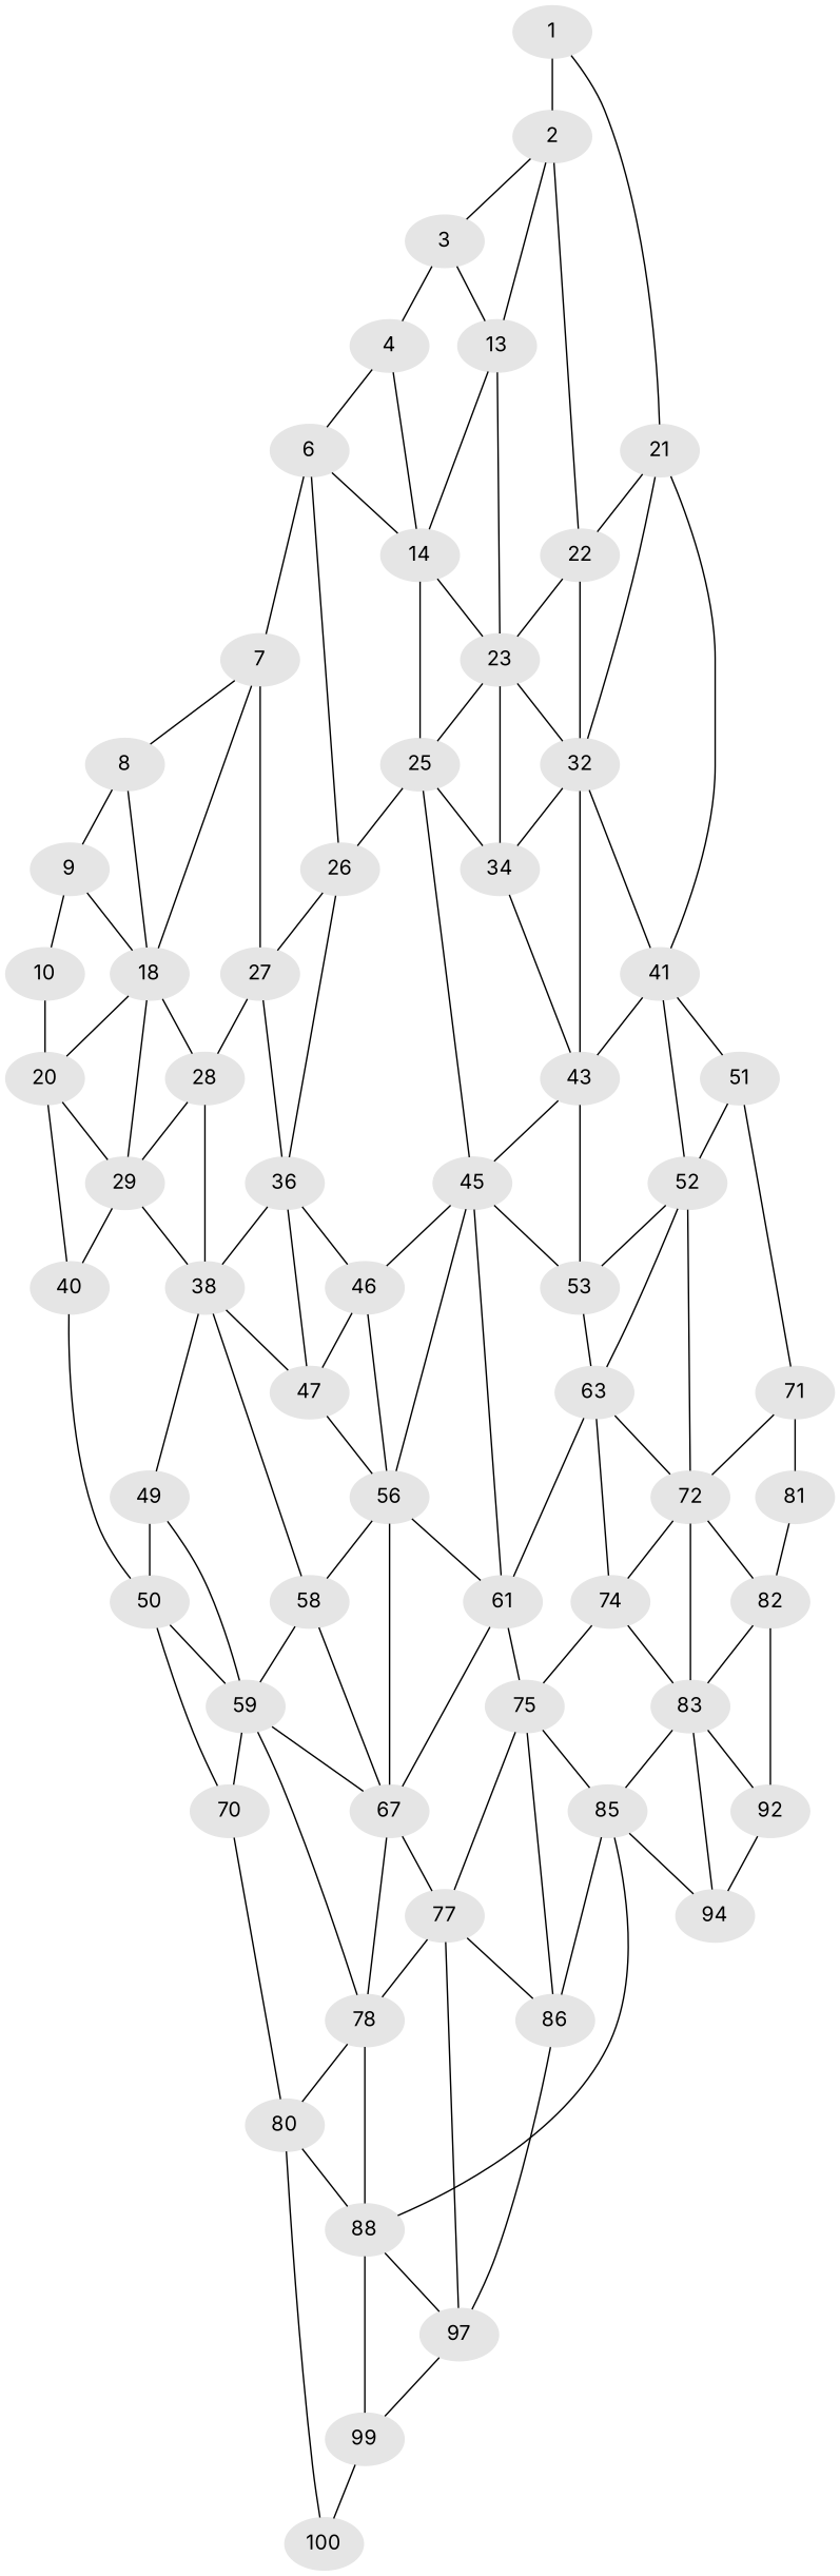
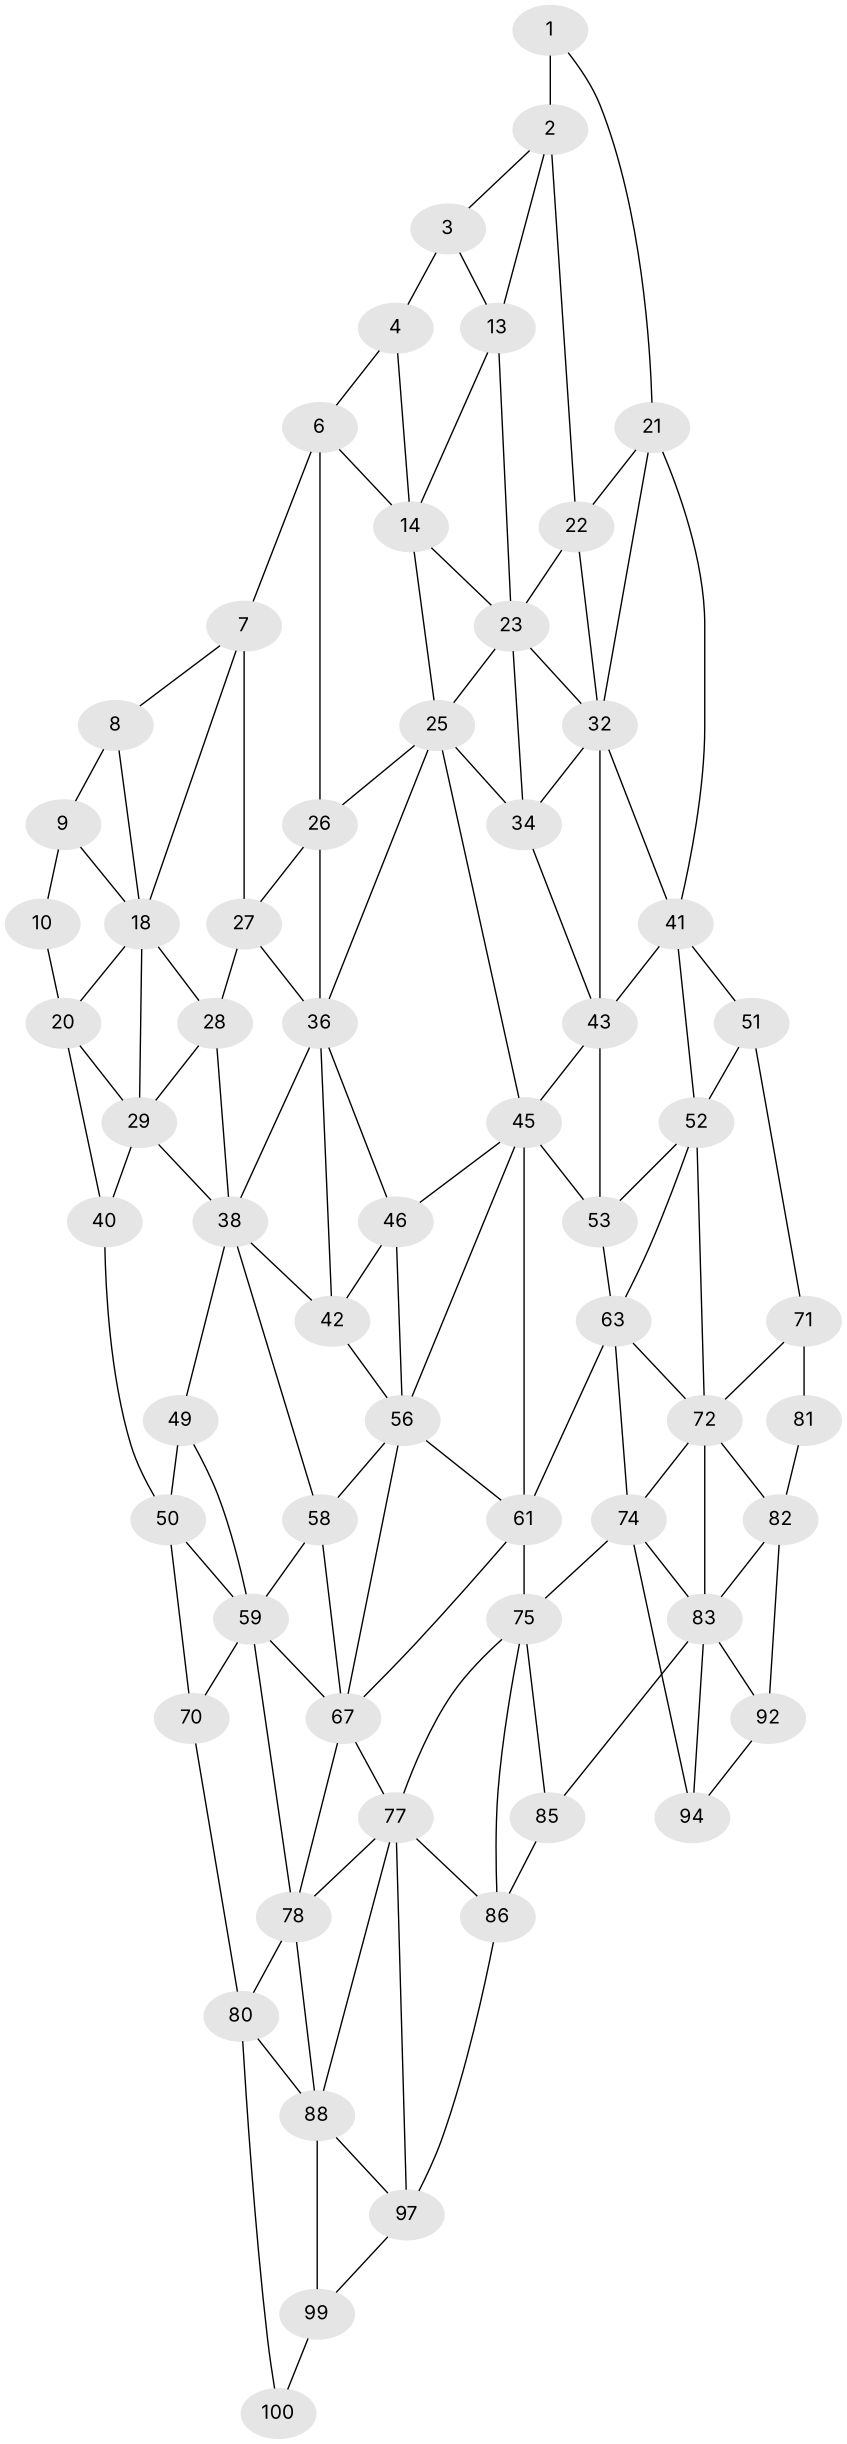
  graph {
    fontname=Inter
    node [color=gray90 fontname=Inter style=filled]
    edge [fontname=Inter]
    1 [super="+11"]
    2 [super="+12"]
    21 [super="+31"]
    3
    13
    22
    32 [super="+33"]
    41 [super="+42"]
    4 [super="+5"]
    14 [super="+15"]
    23 [super="+24"]
    6 [super="+16"]
    7 [super="+17"]
    26
    25 [super="+35"]
    8
    18 [super="+19"]
    27
    36 [super="+37"]
    9
    20 [super="+30"]
    28
    29 [super="+39"]
    10
    40
    34
    45 [super="+55"]
    38 [super="+48"]
    50 [super="+60"]
    43 [super="+44"]
    51 [super="+61"]
    52 [super="+62"]
    46
-   47
+   47 [label=42]
    53 [super="+54"]
    56 [super="+57"]
    n37 [label=61 super="+66"]
    49
    58
    59 [super="+69"]
    67 [super="+68"]
    70
    71
    63 [super="+64"]
    72 [super="+73"]
    75 [super="+76"]
    78 [super="+79"]
    80 [super="+90"]
    81 [super="+91"]
    74
    82
    83 [super="+84"]
    77 [super="+87"]
    88 [super="+89"]
    85 [super="+95"]
    86 [super="+96"]
    97 [super="+98"]
    100
    92 [super="+93"]
    94
    99
    1 -- 2 [weight=2]
    1 -- 21
    2 -- 3
    2 -- 13
    2 -- 22
    21 -- 22
    21 -- 32
    21 -- 41
    3 -- 13
    3 -- 4
    13 -- 14
    13 -- 23
    22 -- 32
    22 -- 23
    32 -- 41
    32 -- 34
    32 -- 43
    41 -- 43
    41 -- 51
    41 -- 52
    4 -- 14 [weight=2]
    4 -- 6
    14 -- 23
    14 -- 25
    23 -- 32
    23 -- 25
    23 -- 34
    6 -- 14
    6 -- 7 [weight=2]
    6 -- 26
    7 -- 8
    7 -- 18
    7 -- 27
    26 -- 27
    26 -- 36
    25 -- 26
+   25 -- 36
    25 -- 34
    25 -- 45
    8 -- 18
    8 -- 9
    18 -- 20
    18 -- 28
    18 -- 29
    27 -- 36
    27 -- 28
    36 -- 38
    36 -- 46
    36 -- 47
    9 -- 18
    9 -- 10
    20 -- 29
    20 -- 40
    28 -- 29
    28 -- 38
    29 -- 40
    29 -- 38
    10 -- 20
    40 -- 50
    34 -- 43
    45 -- 46
    45 -- 53
    45 -- 56
    45 -- n37
    38 -- 47
    38 -- 49
    38 -- 58
    50 -- 59
    50 -- 70
    43 -- 45
    43 -- 53 [weight=2]
    51 -- 52 [weight=2]
    51 -- 71
    52 -- 53
    52 -- 63
    52 -- 72
    46 -- 47
    46 -- 56
    47 -- 56
    53 -- 63 [weight=2]
    56 -- n37
    56 -- 58
    56 -- 67
    n37 -- 67
    n37 -- 75 [weight=2]
    49 -- 50
    49 -- 59
    58 -- 59
    58 -- 67
    59 -- 67
    59 -- 70
    59 -- 78
    67 -- 78
    67 -- 77
    70 -- 80
    71 -- 72
    71 -- 81
    63 -- n37
    63 -- 72
    63 -- 74
    72 -- 74
    72 -- 82
    72 -- 83
    75 -- 77
    75 -- 85
    75 -- 86
    78 -- 80
    78 -- 88 [weight=2]
    80 -- 88
    80 -- 100
    81 -- 82
    74 -- 75
    74 -- 83
    82 -- 83
    82 -- 92
    83 -- 85
    83 -- 92
    83 -- 94
    77 -- 78
-   85 -- 88
+   77 -- 88
    77 -- 86
    77 -- 97
    88 -- 97
    88 -- 99
    85 -- 86 [weight=2]
-   85 -- 94
+   74 -- 94
    86 -- 97
    97 -- 99
    92 -- 94
    99 -- 100
  }
